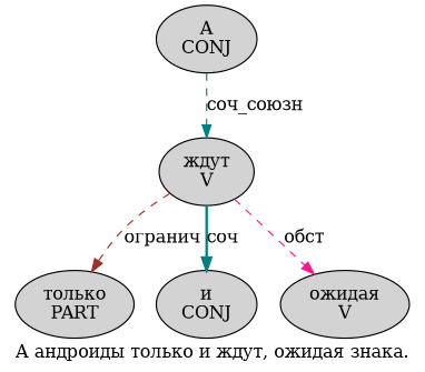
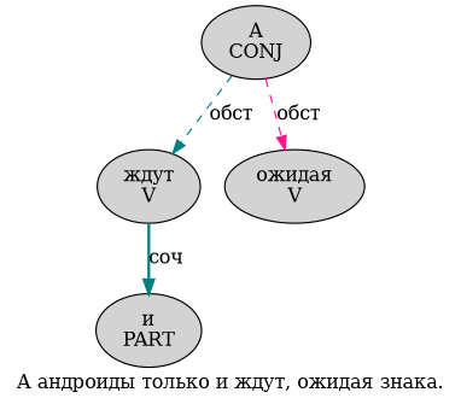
  digraph {
    label="А андроиды только и ждут, ожидая знака."
    node [fillcolor=lightgray penwidth=1 shape=ellipse style=filled]
    edge [color=teal style=dashed]
    n1 [label="А\nCONJ"]
    n2 [label="ждут\nV"]
-   n3 [label="только\nPART"]
-   n4 [label="и\nCONJ"]
+   n4 [label="и\nPART"]
    n5 [label="ожидая\nV"]
-   n1 -> n2 [label="соч_союзн"]
-   n2 -> n3 [color=brown label="огранич"]
+   n1 -> n2 [label="обст"]
    n2 -> n4 [label="соч" style=bold]
-   n2 -> n5 [color=deeppink label="обст"]
+   n1 -> n5 [color=deeppink label="обст"]
  }
